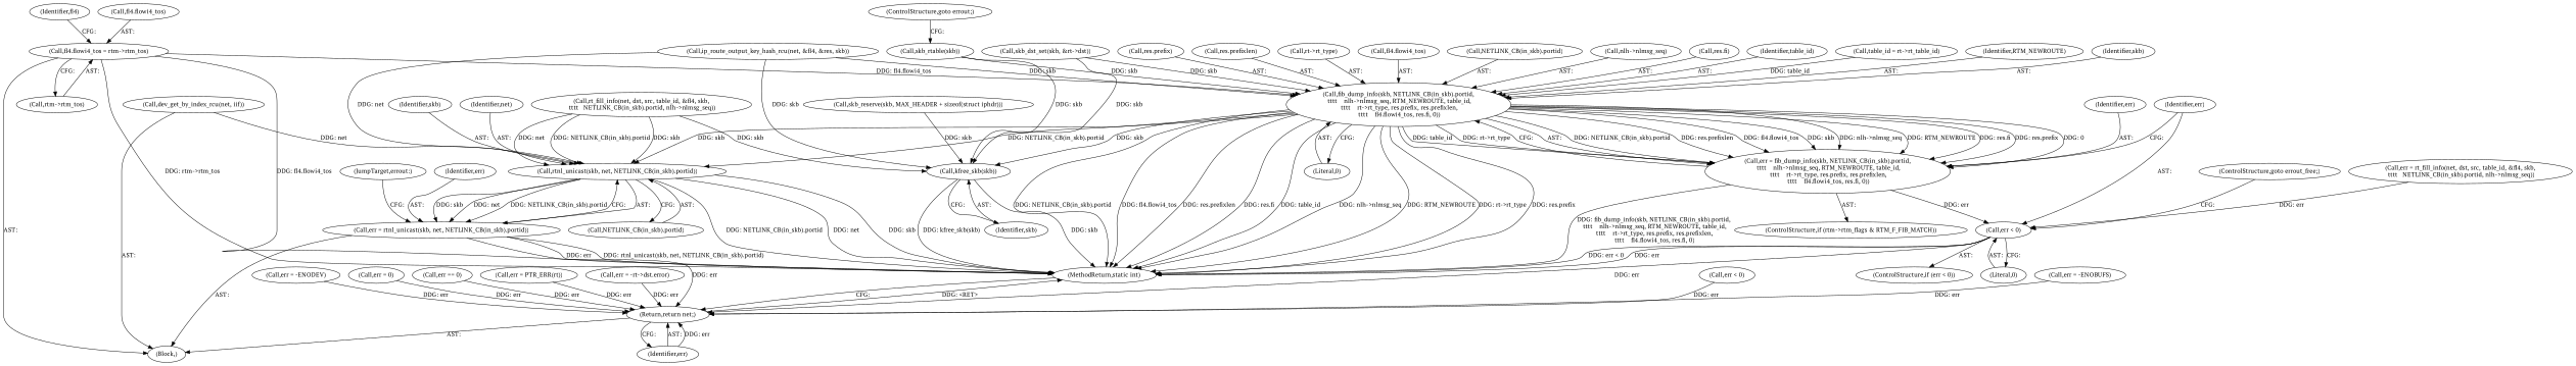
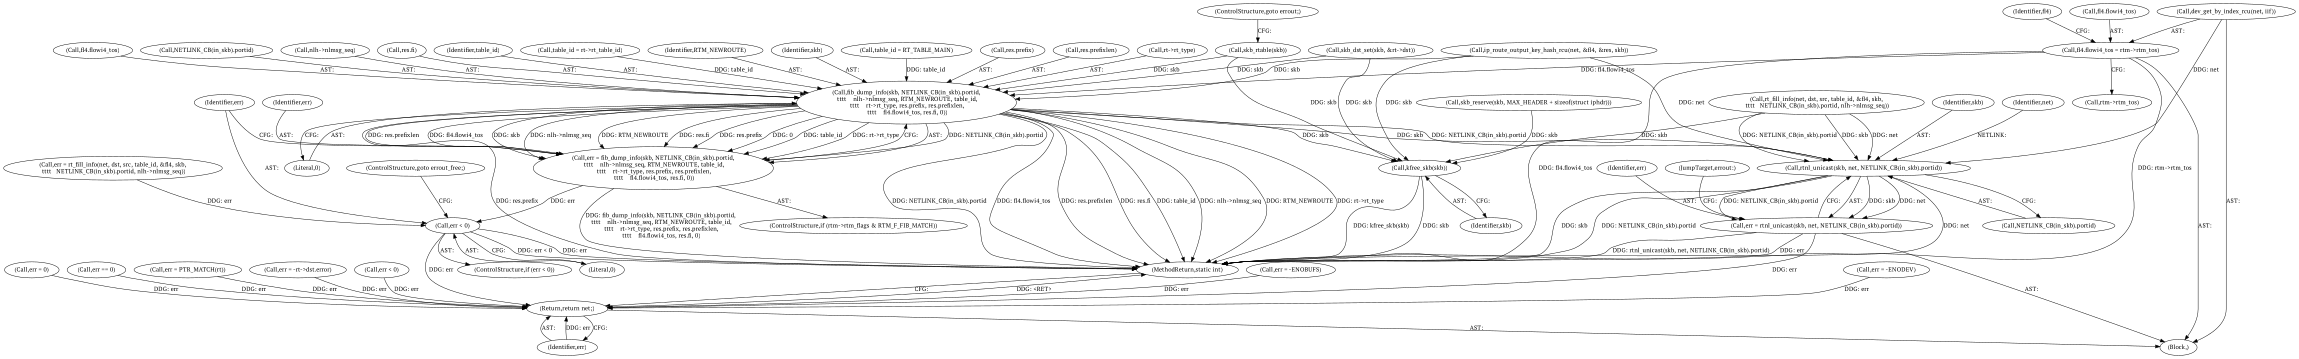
  digraph {
    fontname="PT Serif"
    node [fontname="PT Serif"]
    edge [fontname="PT Serif"]
    n1 [label="(Call,fl4.flowi4_tos = rtm->rtm_tos)"]
    n2 [label="(Call,fib_dump_info(skb, NETLINK_CB(in_skb).portid,\n \t\t\t\t    nlh->nlmsg_seq, RTM_NEWROUTE, table_id,\n \t\t\t\t    rt->rt_type, res.prefix, res.prefixlen,\n \t\t\t\t    fl4.flowi4_tos, res.fi, 0))"]
    n3 [label="(MethodReturn,static int)"]
    n4 [label="(Block,)"]
    n5 [label="(Call,rtm->rtm_tos)"]
    n6 [label="(Call,err = fib_dump_info(skb, NETLINK_CB(in_skb).portid,\n \t\t\t\t    nlh->nlmsg_seq, RTM_NEWROUTE, table_id,\n \t\t\t\t    rt->rt_type, res.prefix, res.prefixlen,\n \t\t\t\t    fl4.flowi4_tos, res.fi, 0))"]
    n7 [label="(Call,rtnl_unicast(skb, net, NETLINK_CB(in_skb).portid))"]
    n8 [label="(Call,kfree_skb(skb))"]
    n9 [label="(Literal,0)"]
    n10 [label="(Return,return net;)"]
    n11 [label="(Call,err < 0)"]
    n12 [label="(ControlStructure,if (rtm->rtm_flags & RTM_F_FIB_MATCH))"]
    n13 [label="(Call,err = rtnl_unicast(skb, net, NETLINK_CB(in_skb).portid))"]
    n14 [label="(Call,NETLINK_CB(in_skb).portid)"]
    n15 [label="(Identifier,skb)"]
    n16 [label="(ControlStructure,if (err < 0))"]
    n17 [label="(Literal,0)"]
    n18 [label="(Identifier,err)"]
    n19 [label="(Call,fl4.flowi4_tos)"]
    n20 [label="(Identifier,skb)"]
    n21 [label="(Call,dev_get_by_index_rcu(net, iif))"]
    n22 [label="(Call,skb_rtable(skb))"]
+   n23 [label="(Call,table_id = RT_TABLE_MAIN)"]
    n24 [label="(Call,res.fi)"]
    n25 [label="(Identifier,table_id)"]
    n26 [label="(Call,table_id = rt->rt_table_id)"]
    n27 [label="(Call,ip_route_output_key_hash_rcu(net, &fl4, &res, skb))"]
    n28 [label="(JumpTarget,errout:)"]
    n29 [label="(ControlStructure,goto errout;)"]
    n30 [label="(Identifier,RTM_NEWROUTE)"]
    n31 [label="(Identifier,err)"]
    n32 [label="(Call,skb_reserve(skb, MAX_HEADER + sizeof(struct iphdr)))"]
    n33 [label="(Identifier,err)"]
    n34 [label="(Identifier,skb)"]
    n35 [label="(ControlStructure,goto errout_free;)"]
    n36 [label="(Call,err < 0)"]
    n37 [label="(Call,skb_dst_set(skb, &rt->dst))"]
    n38 [label="(Call,err = -ENOBUFS)"]
    n39 [label="(Identifier,net)"]
    n40 [label="(Call,res.prefix)"]
    n41 [label="(Call,res.prefixlen)"]
    n42 [label="(Identifier,fl4)"]
    n43 [label="(Call,rt->rt_type)"]
    n44 [label="(Call,err = -ENODEV)"]
    n45 [label="(Call,err = 0)"]
    n46 [label="(Call,fl4.flowi4_tos)"]
    n47 [label="(Call,rt_fill_info(net, dst, src, table_id, &fl4, skb,\n \t\t\t\t   NETLINK_CB(in_skb).portid, nlh->nlmsg_seq))"]
    n48 [label="(Call,NETLINK_CB(in_skb).portid)"]
    n49 [label="(Identifier,err)"]
    n50 [label="(Call,err == 0)"]
    n51 [label="(Call,err = rt_fill_info(net, dst, src, table_id, &fl4, skb,\n \t\t\t\t   NETLINK_CB(in_skb).portid, nlh->nlmsg_seq))"]
-   n52 [label="(Call,err = PTR_ERR(rt))"]
+   n52 [label="(Call,err = PTR_MATCH(rt))"]
    n53 [label="(Call,nlh->nlmsg_seq)"]
    n54 [label="(Call,err = -rt->dst.error)"]
    n1 -> n2 [label="DDG: fl4.flowi4_tos"]
    n1 -> n3 [label="DDG: rtm->rtm_tos"]
    n1 -> n3 [label="DDG: fl4.flowi4_tos"]
    n1 -> n4 [label="AST: "]
    n1 -> n5 [label="CFG: "]
    n2 -> n3 [label="DDG: NETLINK_CB(in_skb).portid"]
    n2 -> n3 [label="DDG: fl4.flowi4_tos"]
    n2 -> n3 [label="DDG: res.prefixlen"]
    n2 -> n3 [label="DDG: res.fi"]
    n2 -> n3 [label="DDG: table_id"]
    n2 -> n3 [label="DDG: nlh->nlmsg_seq"]
    n2 -> n3 [label="DDG: RTM_NEWROUTE"]
    n2 -> n3 [label="DDG: rt->rt_type"]
    n2 -> n3 [label="DDG: res.prefix"]
    n2 -> n6 [label="AST: "]
    n2 -> n6 [label="DDG: NETLINK_CB(in_skb).portid"]
    n2 -> n6 [label="DDG: res.prefixlen"]
    n2 -> n6 [label="DDG: fl4.flowi4_tos"]
    n2 -> n6 [label="DDG: skb"]
    n2 -> n6 [label="DDG: nlh->nlmsg_seq"]
    n2 -> n6 [label="DDG: RTM_NEWROUTE"]
    n2 -> n6 [label="DDG: res.fi"]
    n2 -> n6 [label="DDG: res.prefix"]
    n2 -> n6 [label="DDG: 0"]
    n2 -> n6 [label="DDG: table_id"]
    n2 -> n6 [label="DDG: rt->rt_type"]
    n2 -> n7 [label="DDG: skb"]
    n2 -> n7 [label="DDG: NETLINK_CB(in_skb).portid"]
    n2 -> n8 [label="DDG: skb"]
    n2 -> n9 [label="CFG: "]
    n3 -> n10 [label="CFG: "]
-   n5 -> n1 [label="AST: "]
+   n21 -> n1 [label="AST: "]
    n6 -> n2 [label="CFG: "]
    n6 -> n3 [label="DDG: fib_dump_info(skb, NETLINK_CB(in_skb).portid,\n \t\t\t\t    nlh->nlmsg_seq, RTM_NEWROUTE, table_id,\n \t\t\t\t    rt->rt_type, res.prefix, res.prefixlen,\n \t\t\t\t    fl4.flowi4_tos, res.fi, 0)"]
    n6 -> n11 [label="DDG: err"]
    n6 -> n12 [label="AST: "]
    n7 -> n3 [label="DDG: skb"]
    n7 -> n3 [label="DDG: NETLINK_CB(in_skb).portid"]
    n7 -> n3 [label="DDG: net"]
    n7 -> n13 [label="AST: "]
    n7 -> n13 [label="DDG: skb"]
    n7 -> n13 [label="DDG: net"]
    n7 -> n13 [label="DDG: NETLINK_CB(in_skb).portid"]
    n7 -> n14 [label="CFG: "]
    n8 -> n3 [label="DDG: skb"]
    n8 -> n3 [label="DDG: kfree_skb(skb)"]
    n8 -> n15 [label="CFG: "]
    n9 -> n2 [label="AST: "]
    n10 -> n3 [label="DDG: <RET>"]
    n10 -> n4 [label="AST: "]
    n10 -> n18 [label="CFG: "]
    n11 -> n3 [label="DDG: err < 0"]
    n11 -> n3 [label="DDG: err"]
    n11 -> n10 [label="DDG: err"]
    n11 -> n16 [label="AST: "]
    n11 -> n17 [label="CFG: "]
    n13 -> n3 [label="DDG: rtnl_unicast(skb, net, NETLINK_CB(in_skb).portid)"]
    n13 -> n3 [label="DDG: err"]
    n13 -> n4 [label="AST: "]
    n13 -> n7 [label="CFG: "]
    n13 -> n10 [label="DDG: err"]
    n14 -> n7 [label="AST: "]
    n15 -> n8 [label="AST: "]
    n17 -> n11 [label="AST: "]
    n18 -> n10 [label="AST: "]
    n18 -> n10 [label="DDG: err"]
    n19 -> n1 [label="AST: "]
    n20 -> n7 [label="AST: "]
    n21 -> n4 [label="AST: "]
    n21 -> n7 [label="DDG: net"]
    n22 -> n2 [label="DDG: skb"]
    n22 -> n8 [label="DDG: skb"]
+   n23 -> n2 [label="DDG: table_id"]
    n24 -> n2 [label="AST: "]
    n25 -> n2 [label="AST: "]
    n26 -> n2 [label="DDG: table_id"]
    n27 -> n2 [label="DDG: skb"]
    n27 -> n7 [label="DDG: net"]
    n27 -> n8 [label="DDG: skb"]
    n28 -> n13 [label="CFG: "]
    n29 -> n22 [label="CFG: "]
    n30 -> n2 [label="AST: "]
    n31 -> n6 [label="AST: "]
    n32 -> n8 [label="DDG: skb"]
    n33 -> n13 [label="AST: "]
    n34 -> n2 [label="AST: "]
    n35 -> n11 [label="CFG: "]
    n36 -> n10 [label="DDG: err"]
    n37 -> n2 [label="DDG: skb"]
    n37 -> n8 [label="DDG: skb"]
    n38 -> n10 [label="DDG: err"]
-   n39 -> n7 [label="AST: "]
+   n39 -> n7 [label="NETLINK: "]
    n40 -> n2 [label="AST: "]
    n41 -> n2 [label="AST: "]
    n42 -> n1 [label="CFG: "]
    n43 -> n2 [label="AST: "]
    n44 -> n10 [label="DDG: err"]
    n45 -> n10 [label="DDG: err"]
    n46 -> n2 [label="AST: "]
    n47 -> n7 [label="DDG: skb"]
    n47 -> n7 [label="DDG: net"]
    n47 -> n7 [label="DDG: NETLINK_CB(in_skb).portid"]
    n47 -> n8 [label="DDG: skb"]
    n48 -> n2 [label="AST: "]
    n49 -> n6 [label="CFG: "]
    n49 -> n11 [label="AST: "]
    n50 -> n10 [label="DDG: err"]
    n51 -> n11 [label="DDG: err"]
    n52 -> n10 [label="DDG: err"]
    n53 -> n2 [label="AST: "]
    n54 -> n10 [label="DDG: err"]
  }
